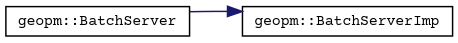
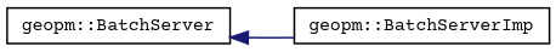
  digraph {
    rankdir=LR
    fontname="Courier Prime"
    node [color=black fillcolor=white fontname="Courier Prime" fontsize=10 shape=record style=filled]
    n1 [height=0.2 label="geopm::BatchServer" width=0.4]
    n2 [height=0.2 label="geopm::BatchServerImp" width=0.4]
-   n2 -> n1 [color=midnightblue dir=back fontname="Courier Prime" fontsize=10 labelfontname=Helvetica labelfontsize=10 style=solid]
+   n1 -> n2 [color=midnightblue dir=back fontname="Courier Prime" fontsize=10 labelfontname=Helvetica labelfontsize=10 style=solid]
  }
